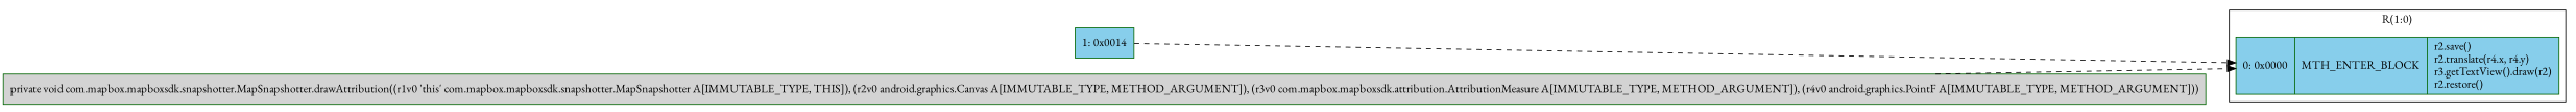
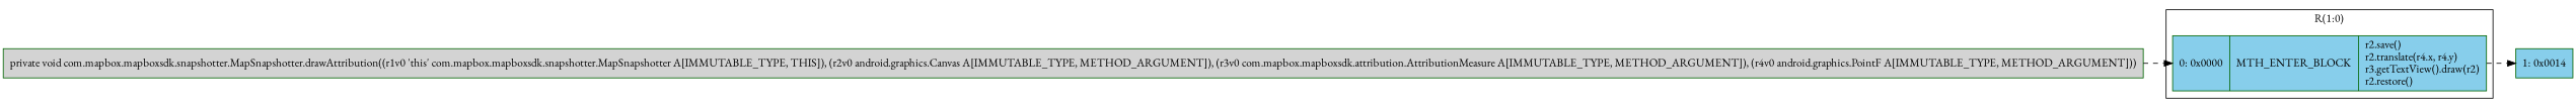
  digraph {
    rankdir=LR
    fontname="EB Garamond"
    node [color=darkgreen shape=record style=filled fillcolor=skyblue fontname="EB Garamond"]
    edge [style=dashed fontname="EB Garamond"]
    n1 [label="{0\:\ 0x0000|MTH_ENTER_BLOCK\l|r2.save()\lr2.translate(r4.x, r4.y)\lr3.getTextView().draw(r2)\lr2.restore()\l}"]
    n2 [label="{1\:\ 0x0014}"]
    n3 [label="{private void com.mapbox.mapboxsdk.snapshotter.MapSnapshotter.drawAttribution((r1v0 'this' com.mapbox.mapboxsdk.snapshotter.MapSnapshotter A[IMMUTABLE_TYPE, THIS]), (r2v0 android.graphics.Canvas A[IMMUTABLE_TYPE, METHOD_ARGUMENT]), (r3v0 com.mapbox.mapboxsdk.attribution.AttributionMeasure A[IMMUTABLE_TYPE, METHOD_ARGUMENT]), (r4v0 android.graphics.PointF A[IMMUTABLE_TYPE, METHOD_ARGUMENT])) }" fillcolor=lightgrey]
    subgraph cluster_1 {
      label="R(1:0)"
      n1
    }
-   n2 -> n1
+   n1 -> n2
    n3 -> n1
  }
